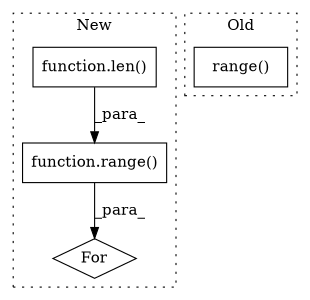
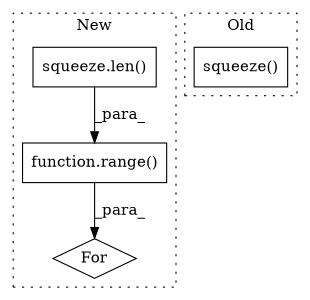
  digraph {
    node [a=75 shape=box]
-   n1 [l="4,1" label="function.len()" s="5418,5438"]
+   n1 [l="4,1" label="squeeze.len()" s="5418,5438"]
    n2 [l="6,1" label="function.range()" s="5412,5439"]
    n3 [a=107 l="4,14" label=For s="5403,5440" shape=diamond]
-   n4 [l="52,1" label="range()" s="4451,4504"]
+   n4 [l="52,1" label="squeeze()" s="4451,4504"]
    subgraph cluster_1 {
      label=New
      style=dotted
      n1
      n2
      n3
    }
    subgraph cluster_2 {
      label=Old
      style=dotted
      n4
    }
    n1 -> n2 [label=_para_]
    n2 -> n3 [label=_para_]
  }
